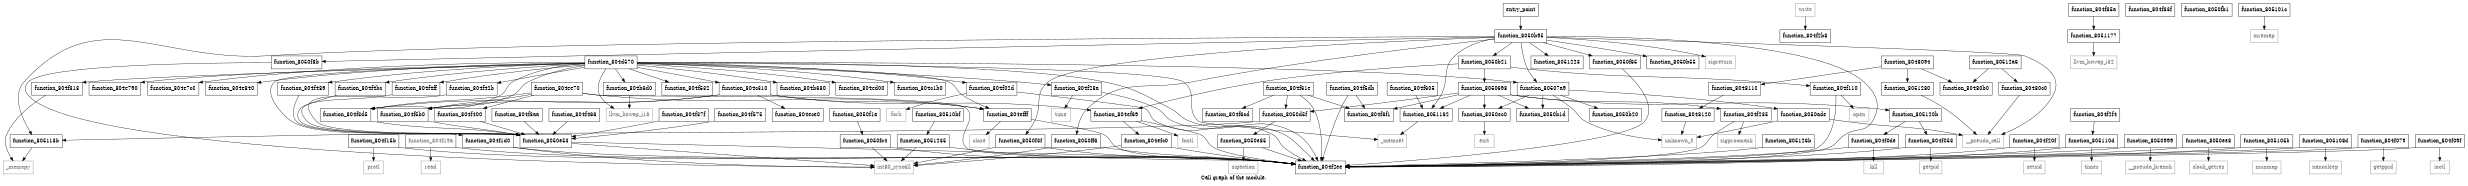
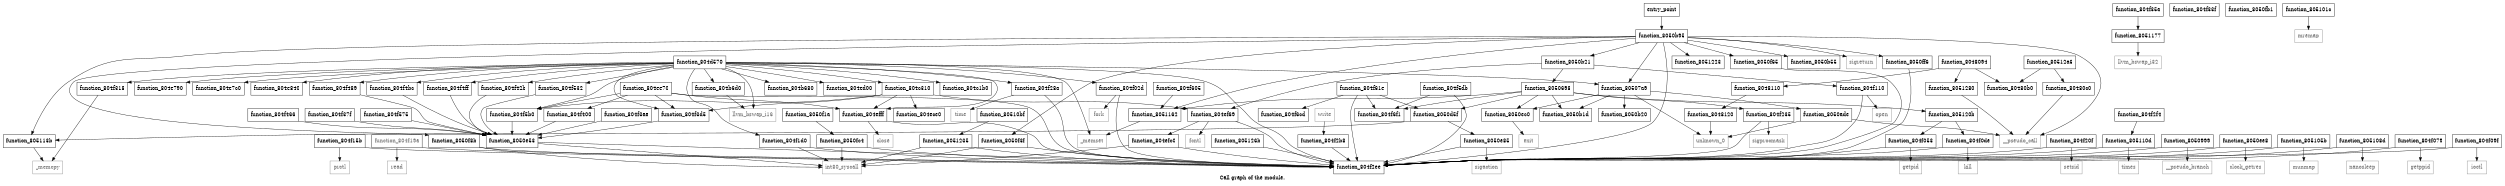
  digraph {
    label="Call graph of the module."
    node [shape=record]
    n1 [label="{function_804f15b}"]
    n2 [label="{function_804f2ee}"]
    n3 [color=gray50 fontcolor=gray50 label="{prctl}"]
    n4 [fontcolor=gray50 label="{function_804f19a}"]
    n5 [color=gray50 fontcolor=gray50 label="{read}"]
    n6 [label="{function_804f6f1}"]
    n7 [label="{function_804f1d0}"]
    n8 [color=gray50 fontcolor=gray50 label="{int80_syscall}"]
    n9 [label="{function_8050ade}"]
    n10 [color=gray50 fontcolor=gray50 label="{unknown_0}"]
    n11 [color=gray50 fontcolor=gray50 label="{__pseudo_call}"]
    n12 [label="{function_804f6cd}"]
    n13 [label="{function_80507a9}"]
    n14 [label="{function_8050ec0}"]
    n15 [label="{function_8050b1d}"]
    n16 [label="{function_8050b20}"]
    n17 [color=gray50 fontcolor=gray50 label="{exit}"]
    n18 [label="{function_804f37f}"]
    n19 [label="{function_8050e53}"]
    n20 [label="{function_804f575}"]
    n21 [label="{function_804f3aa}"]
    n22 [label="{function_804f466}"]
    n23 [label="{function_804f20f}"]
    n24 [color=gray50 fontcolor=gray50 label="{setsid}"]
    n25 [label="{function_804f235}"]
    n26 [color=gray50 fontcolor=gray50 label="{sigprocmask}"]
    n27 [label="{function_804f28a}"]
    n28 [color=gray50 fontcolor=gray50 label="{time}"]
    n29 [label="{function_8050698}"]
    n30 [label="{function_8050d5f}"]
    n31 [label="{function_8051162}"]
    n32 [label="{function_805120b}"]
    n33 [label="{function_805113b}"]
    n34 [label="{function_8050e85}"]
    n35 [color=gray50 fontcolor=gray50 label="{_memset}"]
    n36 [label="{function_804f053}"]
    n37 [label="{function_804f0de}"]
    n38 [label="{function_804f2b8}"]
    n39 [color=gray50 fontcolor=gray50 label="{write}"]
    n40 [label="{function_804f2f4}"]
    n41 [label="{function_805110d}"]
    n42 [color=gray50 fontcolor=gray50 label="{times}"]
    n43 [label="{function_804f318}"]
    n44 [color=gray50 fontcolor=gray50 label="{_memcpy}"]
    n45 [label="{function_804f489}"]
    n46 [label="{function_804f3d5}"]
    n47 [label="{function_804f61e}"]
    n48 [label="{function_804f4bc}"]
    n49 [label="{function_804f4ff}"]
    n50 [label="{function_804f35a}"]
    n51 [label="{function_8051177}"]
    n52 [color=gray50 fontcolor=gray50 label="{llvm_bswap_i32}"]
    n53 [label="{function_804f5b0}"]
    n54 [label="{function_804f400}"]
    n55 [label="{function_804f5db}"]
    n56 [label="{function_804f42b}"]
    n57 [label="{function_8050999}"]
    n58 [color=gray50 fontcolor=gray50 label="{__pseudo_branch}"]
    n59 [label="{function_804f33f}"]
    n60 [label="{function_804f532}"]
    n61 [label="{function_804f605}"]
    n62 [label="{function_8050b95}"]
    n63 [label="{function_8050f3f}"]
    n64 [label="{function_8050f65}"]
    n65 [label="{function_8050f8b}"]
    n66 [label="{function_8050ff6}"]
    n67 [label="{function_8051223}"]
    n68 [label="{function_8050b21}"]
    n69 [label="{function_8050b55}"]
    n70 [color=gray50 fontcolor=gray50 label="{sigreturn}"]
    n71 [label="{function_804ef69}"]
    n72 [label="{function_804f110}"]
    n73 [color=gray50 fontcolor=gray50 label="{sigaction}"]
    n74 [label="{function_8050ee8}"]
    n75 [color=gray50 fontcolor=gray50 label="{clock_getres}"]
    n76 [label="{function_8050f1a}"]
    n77 [label="{function_8050fc4}"]
    n78 [label="{function_8050fb1}"]
    n79 [label="{function_805101c}"]
    n80 [color=gray50 fontcolor=gray50 label="{mremap}"]
    n81 [label="{function_805105b}"]
    n82 [color=gray50 fontcolor=gray50 label="{munmap}"]
    n83 [label="{function_805108d}"]
    n84 [color=gray50 fontcolor=gray50 label="{nanosleep}"]
    n85 [label="{function_80510bf}"]
    n86 [label="{function_8051235}"]
    n87 [color=gray50 fontcolor=gray50 label="{getpid}"]
    n88 [color=gray50 fontcolor=gray50 label="{kill}"]
    n89 [label="{function_805126b}"]
    n90 [label="{function_8051280}"]
    n91 [label="{function_80512a6}"]
    n92 [label="{function_80480b0}"]
    n93 [label="{function_80480c0}"]
    n94 [color=gray50 fontcolor=gray50 label="{llvm_bswap_i16}"]
    n95 [color=gray50 fontcolor=gray50 label="{fcntl}"]
    n96 [color=gray50 fontcolor=gray50 label="{close}"]
    n97 [color=gray50 fontcolor=gray50 label="{fork}"]
    n98 [color=gray50 fontcolor=gray50 label="{getppid}"]
    n99 [color=gray50 fontcolor=gray50 label="{ioctl}"]
    n100 [color=gray50 fontcolor=gray50 label="{open}"]
    n101 [label="{function_804efc0}"]
    n102 [label="{function_8048094}"]
    n103 [label="{function_8048110}"]
    n104 [label="{function_8048120}"]
    n105 [label="{entry_point}"]
    n106 [label="{function_804b680}"]
    n107 [label="{function_804ed00}"]
    n108 [label="{function_804b6d0}"]
    n109 [label="{function_804c1b0}"]
    n110 [label="{function_804c310}"]
    n111 [label="{function_804ece0}"]
    n112 [label="{function_804efff}"]
    n113 [label="{function_804d570}"]
    n114 [label="{function_804e790}"]
    n115 [label="{function_804e7c0}"]
    n116 [label="{function_804e840}"]
    n117 [label="{function_804f02d}"]
    n118 [label="{function_804ee70}"]
    n119 [label="{function_804f079}"]
    n120 [label="{function_804f09f}"]
    n1 -> n2
    n1 -> n3
    n4 -> n2
    n4 -> n5
    n7 -> n2
    n7 -> n8
    n9 -> n10
    n9 -> n11
    n13 -> n9
    n13 -> n10
    n13 -> n14
    n13 -> n15
    n13 -> n16
    n14 -> n17
    n18 -> n19
    n19 -> n2
    n19 -> n8
    n20 -> n19
    n21 -> n19
    n22 -> n19
    n23 -> n2
    n23 -> n24
    n25 -> n2
    n25 -> n26
    n27 -> n2
    n27 -> n28
    n29 -> n6
    n29 -> n14
    n29 -> n15
    n29 -> n25
    n29 -> n30
    n29 -> n31
    n29 -> n32
    n30 -> n33
    n30 -> n34
    n31 -> n35
    n32 -> n36
    n32 -> n37
    n33 -> n44
    n34 -> n2
    n34 -> n73
    n36 -> n2
    n36 -> n87
    n37 -> n2
    n37 -> n88
+   n38 -> n2
    n39 -> n38
    n40 -> n41
    n41 -> n2
    n41 -> n42
    n43 -> n44
    n45 -> n19
    n46 -> n19
    n47 -> n2
    n47 -> n6
    n47 -> n12
    n47 -> n30
    n48 -> n19
    n49 -> n19
    n50 -> n51
    n51 -> n52
    n53 -> n19
    n54 -> n19
    n55 -> n2
    n55 -> n6
    n56 -> n19
    n57 -> n2
    n57 -> n58
+   n60 -> n19
    n61 -> n31
    n62 -> n2
    n62 -> n11
    n62 -> n13
    n62 -> n31
    n62 -> n33
    n62 -> n63
    n62 -> n64
    n62 -> n65
    n62 -> n66
    n62 -> n67
    n62 -> n68
    n62 -> n69
    n62 -> n70
    n63 -> n2
    n63 -> n8
    n64 -> n2
+   n65 -> n2
    n65 -> n8
    n66 -> n2
-   n66 -> n8
    n68 -> n29
    n68 -> n71
    n68 -> n72
    n71 -> n2
    n71 -> n95
    n71 -> n101
    n72 -> n2
    n72 -> n100
    n74 -> n2
    n74 -> n75
    n76 -> n77
    n77 -> n2
    n77 -> n8
    n79 -> n80
    n81 -> n2
    n81 -> n82
    n83 -> n2
    n83 -> n84
    n85 -> n86
    n86 -> n2
    n86 -> n8
    n89 -> n2
    n90 -> n11
    n91 -> n92
    n91 -> n93
    n93 -> n11
    n101 -> n2
    n101 -> n8
    n102 -> n90
    n102 -> n92
    n102 -> n103
    n103 -> n104
    n104 -> n10
    n105 -> n62
    n108 -> n94
    n110 -> n46
    n110 -> n53
    n110 -> n71
    n110 -> n111
    n110 -> n112
    n112 -> n2
    n112 -> n96
    n113 -> n2
    n113 -> n7
    n113 -> n13
    n113 -> n27
    n113 -> n35
    n113 -> n43
    n113 -> n45
    n113 -> n46
    n113 -> n48
    n113 -> n49
    n113 -> n53
    n113 -> n56
    n113 -> n60
    n113 -> n94
    n113 -> n106
    n113 -> n107
    n113 -> n108
    n113 -> n109
    n113 -> n110
    n113 -> n112
    n113 -> n114
    n113 -> n115
    n113 -> n116
    n113 -> n117
    n117 -> n2
    n117 -> n97
    n118 -> n2
    n118 -> n46
    n118 -> n53
    n118 -> n54
    n118 -> n112
    n119 -> n2
    n119 -> n98
    n120 -> n2
    n120 -> n99
  }
